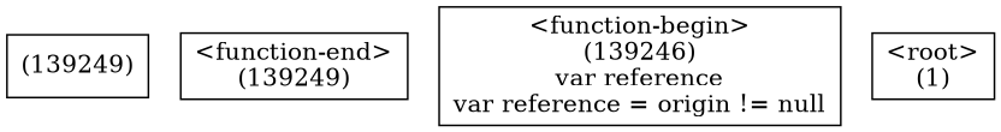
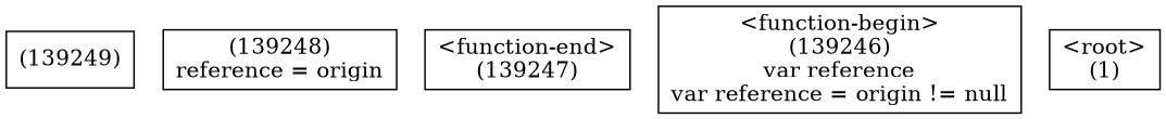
  digraph {
    fontname="DejaVu Serif"
    node [shape=box fontname="DejaVu Serif"]
    n1 [label="(139249)"]
-   n3 [label="<function-end>\n(139249)"]
+   n2 [label="(139248)\nreference = origin"]
+   n3 [label="<function-end>\n(139247)"]
    n4 [label="<function-begin>\n(139246)\nvar reference\nvar reference = origin != null"]
    n5 [label="<root>\n(1)"]
  }
